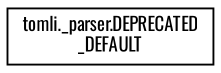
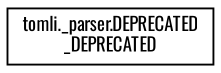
  digraph {
    rankdir=LR
    fontname=Oswald
-   n1 [color=black fillcolor=white fontname=Oswald fontsize=10 height=0.2 label="tomli._parser.DEPRECATED\l_DEFAULT" shape=record style=filled width=0.4]
+   n1 [color=black fillcolor=white fontname=Oswald fontsize=10 height=0.2 label="tomli._parser.DEPRECATED\l_DEPRECATED" shape=record style=filled width=0.4]
  }
